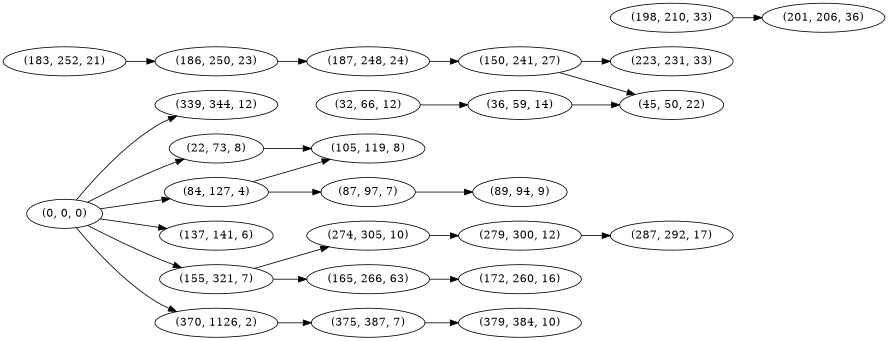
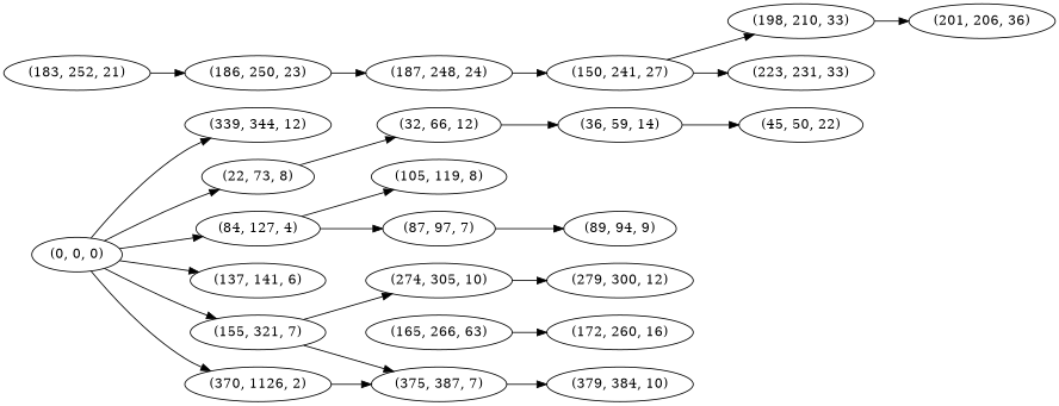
  digraph {
    rankdir=LR
    "(0, 0, 0)"
    "(22, 73, 8)"
    "(84, 127, 4)"
    "(137, 141, 6)"
    "(155, 321, 7)"
    "(339, 344, 12)"
    "(370, 1126, 2)"
    "(32, 66, 12)"
    "(87, 97, 7)"
    "(105, 119, 8)"
    n11 [label="(165, 266, 63)"]
    "(274, 305, 10)"
    "(375, 387, 7)"
    "(36, 59, 14)"
    "(45, 50, 22)"
    "(89, 94, 9)"
    "(172, 260, 16)"
    "(279, 300, 12)"
    "(183, 252, 21)"
    "(186, 250, 23)"
    "(187, 248, 24)"
    n22 [label="(150, 241, 27)"]
    "(198, 210, 33)"
    "(223, 231, 33)"
    "(201, 206, 36)"
-   "(287, 292, 17)"
    "(379, 384, 10)"
    "(0, 0, 0)" -> "(22, 73, 8)"
    "(0, 0, 0)" -> "(84, 127, 4)"
    "(0, 0, 0)" -> "(137, 141, 6)"
    "(0, 0, 0)" -> "(155, 321, 7)"
    "(0, 0, 0)" -> "(339, 344, 12)"
    "(0, 0, 0)" -> "(370, 1126, 2)"
-   "(22, 73, 8)" -> "(105, 119, 8)"
+   "(22, 73, 8)" -> "(32, 66, 12)"
    "(84, 127, 4)" -> "(87, 97, 7)"
    "(84, 127, 4)" -> "(105, 119, 8)"
-   "(155, 321, 7)" -> n11
+   "(155, 321, 7)" -> "(375, 387, 7)"
    "(155, 321, 7)" -> "(274, 305, 10)"
    "(370, 1126, 2)" -> "(375, 387, 7)"
    "(32, 66, 12)" -> "(36, 59, 14)"
    "(87, 97, 7)" -> "(89, 94, 9)"
    n11 -> "(172, 260, 16)"
    "(274, 305, 10)" -> "(279, 300, 12)"
    "(375, 387, 7)" -> "(379, 384, 10)"
    "(36, 59, 14)" -> "(45, 50, 22)"
-   "(279, 300, 12)" -> "(287, 292, 17)"
    "(183, 252, 21)" -> "(186, 250, 23)"
    "(186, 250, 23)" -> "(187, 248, 24)"
    "(187, 248, 24)" -> n22
-   n22 -> "(45, 50, 22)"
+   n22 -> "(198, 210, 33)"
    n22 -> "(223, 231, 33)"
    "(198, 210, 33)" -> "(201, 206, 36)"
  }
